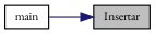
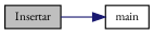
  digraph {
    rankdir=RL
    fontname="EB Garamond"
    node [color=black fontname="EB Garamond" fontsize=10 shape=record style=filled]
    n1 [fillcolor=grey75 fontcolor=black height=0.2 label=Insertar width=0.4]
    n2 [fillcolor=white height=0.2 label=main width=0.4]
-   n1 -> n2 [color=midnightblue dir=back fontname="EB Garamond" fontsize=10 labelfontname=Helvetica labelfontsize=10 style=solid]
+   n2 -> n1 [color=midnightblue dir=back fontname="EB Garamond" fontsize=10 labelfontname=Helvetica labelfontsize=10 style=solid]
  }
